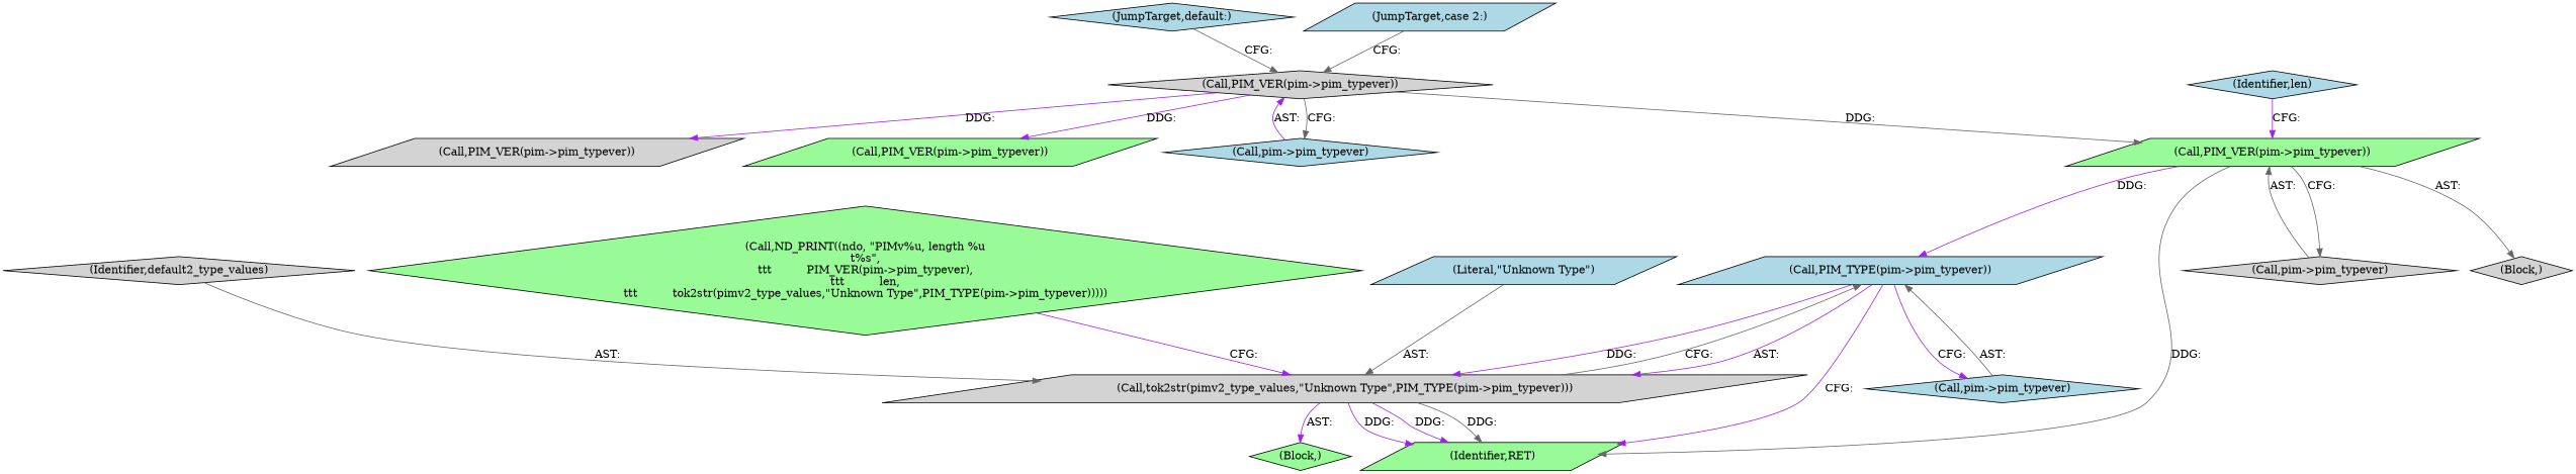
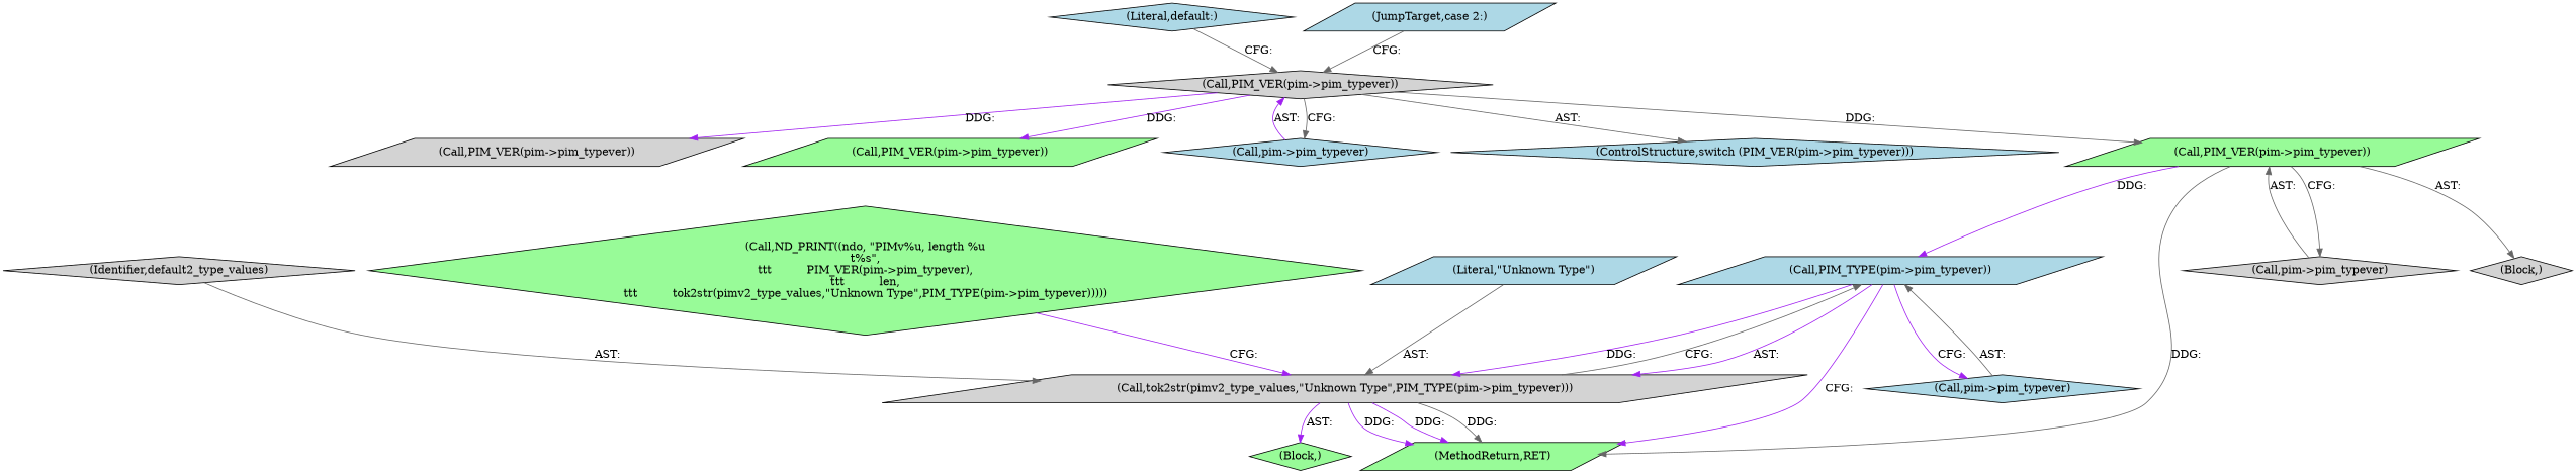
  digraph {
    node [fillcolor=lightblue shape=diamond style=filled]
    edge [color=gray40]
    n1 [label="(Call,PIM_TYPE(pim->pim_typever))" shape=parallelogram]
    n2 [fillcolor=lightgrey label="(Call,tok2str(pimv2_type_values,\"Unknown Type\",PIM_TYPE(pim->pim_typever)))" shape=parallelogram]
-   n3 [fillcolor=palegreen label="(Identifier,RET)" shape=parallelogram]
+   n3 [fillcolor=palegreen label="(MethodReturn,RET)" shape=parallelogram]
    n4 [label="(Call,pim->pim_typever)"]
    n5 [fillcolor=palegreen label="(Block,)"]
    n6 [fillcolor=palegreen label="(Call,PIM_VER(pim->pim_typever))" shape=parallelogram]
    n7 [fillcolor=lightgrey label="(Call,pim->pim_typever)"]
    n8 [fillcolor=lightgrey label="(Block,)"]
    n9 [fillcolor=lightgrey label="(Call,PIM_VER(pim->pim_typever))"]
    n10 [label="(Call,pim->pim_typever)"]
    n11 [fillcolor=lightgrey label="(Call,PIM_VER(pim->pim_typever))" shape=parallelogram]
    n12 [fillcolor=palegreen label="(Call,PIM_VER(pim->pim_typever))" shape=parallelogram]
-   n14 [label="(JumpTarget,default:)"]
+   n13 [label="(ControlStructure,switch (PIM_VER(pim->pim_typever)))"]
+   n14 [label="(Literal,default:)"]
    n15 [fillcolor=lightgrey label="(Identifier,default2_type_values)"]
    n16 [fillcolor=palegreen label="(Call,ND_PRINT((ndo, \"PIMv%u, length %u\n\t%s\",\n\t\t\t          PIM_VER(pim->pim_typever),\n\t\t\t          len,\n\t\t\t          tok2str(pimv2_type_values,\"Unknown Type\",PIM_TYPE(pim->pim_typever)))))"]
-   n17 [label="(Identifier,len)"]
    n18 [label="(Literal,\"Unknown Type\")" shape=parallelogram]
    n19 [label="(JumpTarget,case 2:)" shape=parallelogram]
    n1 -> n2 [color=purple label="AST: "]
    n1 -> n2 [color=purple label="DDG: "]
    n1 -> n3 [color=purple label="CFG: "]
    n1 -> n4 [color=purple label="CFG: "]
    n2 -> n1 [label="CFG: "]
    n2 -> n3 [label="DDG: "]
    n2 -> n3 [color=purple label="DDG: "]
    n2 -> n3 [color=purple label="DDG: "]
    n2 -> n5 [color=purple label="AST: "]
    n4 -> n1 [label="AST: "]
    n6 -> n1 [color=purple label="DDG: "]
    n6 -> n3 [label="DDG: "]
    n6 -> n7 [label="CFG: "]
    n6 -> n8 [label="AST: "]
    n7 -> n6 [label="AST: "]
    n9 -> n6 [label="DDG: "]
    n9 -> n10 [label="CFG: "]
    n9 -> n11 [color=purple label="DDG: "]
    n9 -> n12 [color=purple label="DDG: "]
+   n9 -> n13 [label="AST: "]
    n10 -> n9 [color=purple label="AST: "]
    n14 -> n9 [label="CFG: "]
    n15 -> n2 [label="AST: "]
    n16 -> n2 [color=purple label="CFG: "]
-   n17 -> n6 [color=purple label="CFG: "]
    n18 -> n2 [label="AST: "]
    n19 -> n9 [label="CFG: "]
  }
